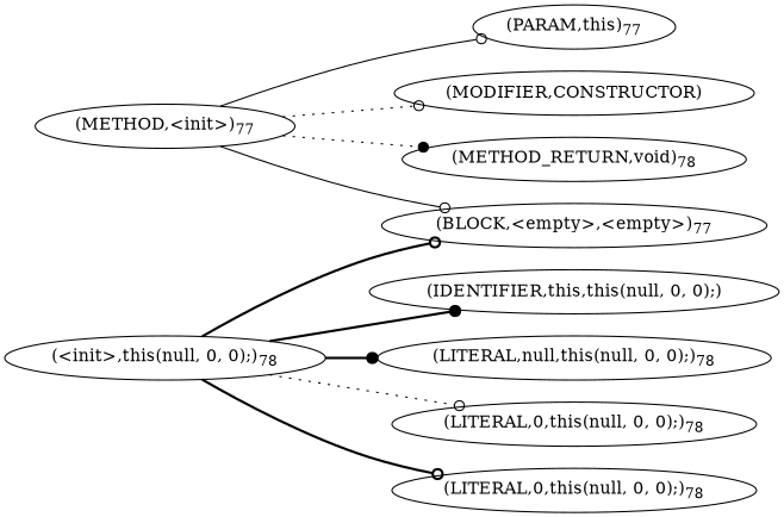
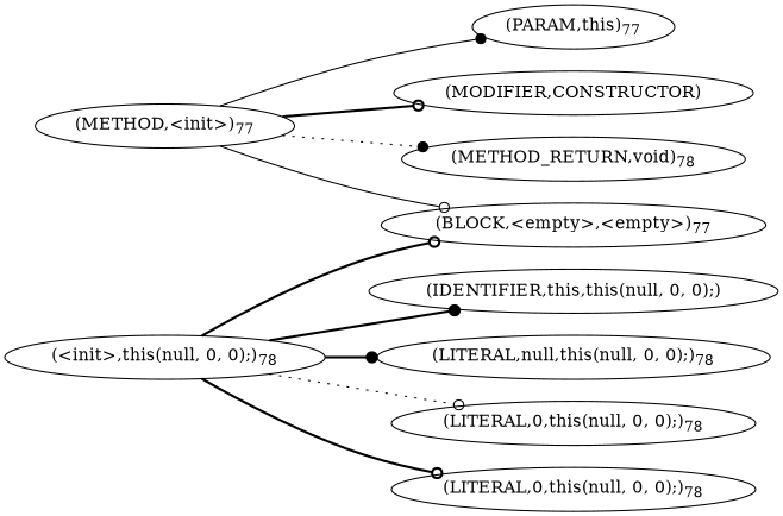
  digraph {
    rankdir=LR
    edge [arrowhead=odot style=bold]
    n1 [label=<(METHOD,&lt;init&gt;)<SUB>77</SUB>>]
    n2 [label=<(PARAM,this)<SUB>77</SUB>>]
    n3 [label=<(BLOCK,&lt;empty&gt;,&lt;empty&gt;)<SUB>77</SUB>>]
    n4 [label=<(MODIFIER,CONSTRUCTOR)>]
    n5 [label=<(METHOD_RETURN,void)<SUB>78</SUB>>]
    n6 [label=<(&lt;init&gt;,this(null, 0, 0);)<SUB>78</SUB>>]
    n7 [label=<(IDENTIFIER,this,this(null, 0, 0);)>]
    n8 [label=<(LITERAL,null,this(null, 0, 0);)<SUB>78</SUB>>]
    n9 [label=<(LITERAL,0,this(null, 0, 0);)<SUB>78</SUB>>]
    n10 [label=<(LITERAL,0,this(null, 0, 0);)<SUB>78</SUB>>]
-   n1 -> n2 [style=solid]
+   n1 -> n2 [arrowhead=dot style=solid]
    n1 -> n3 [style=solid]
-   n1 -> n4 [style=dotted]
+   n1 -> n4
    n1 -> n5 [arrowhead=dot style=dotted]
    n6 -> n3
    n6 -> n7 [arrowhead=dot]
    n6 -> n8 [arrowhead=dot]
    n6 -> n9 [style=dotted]
    n6 -> n10
  }
